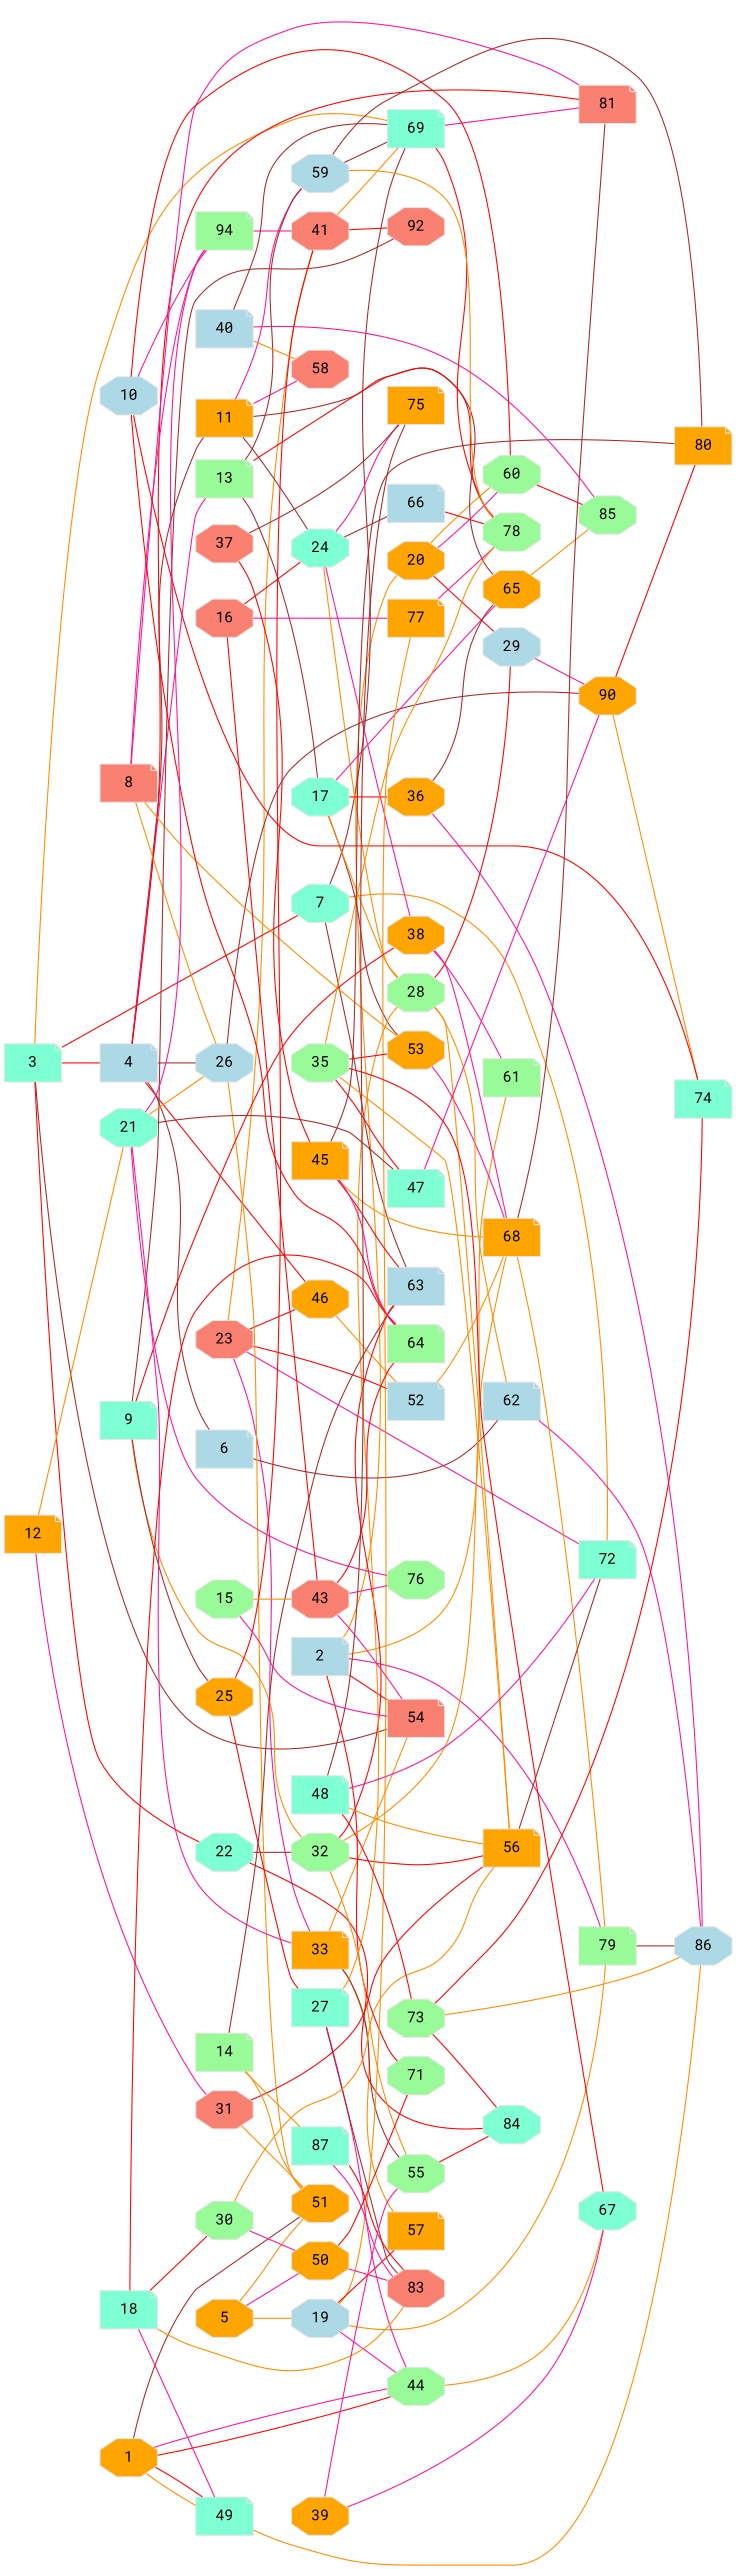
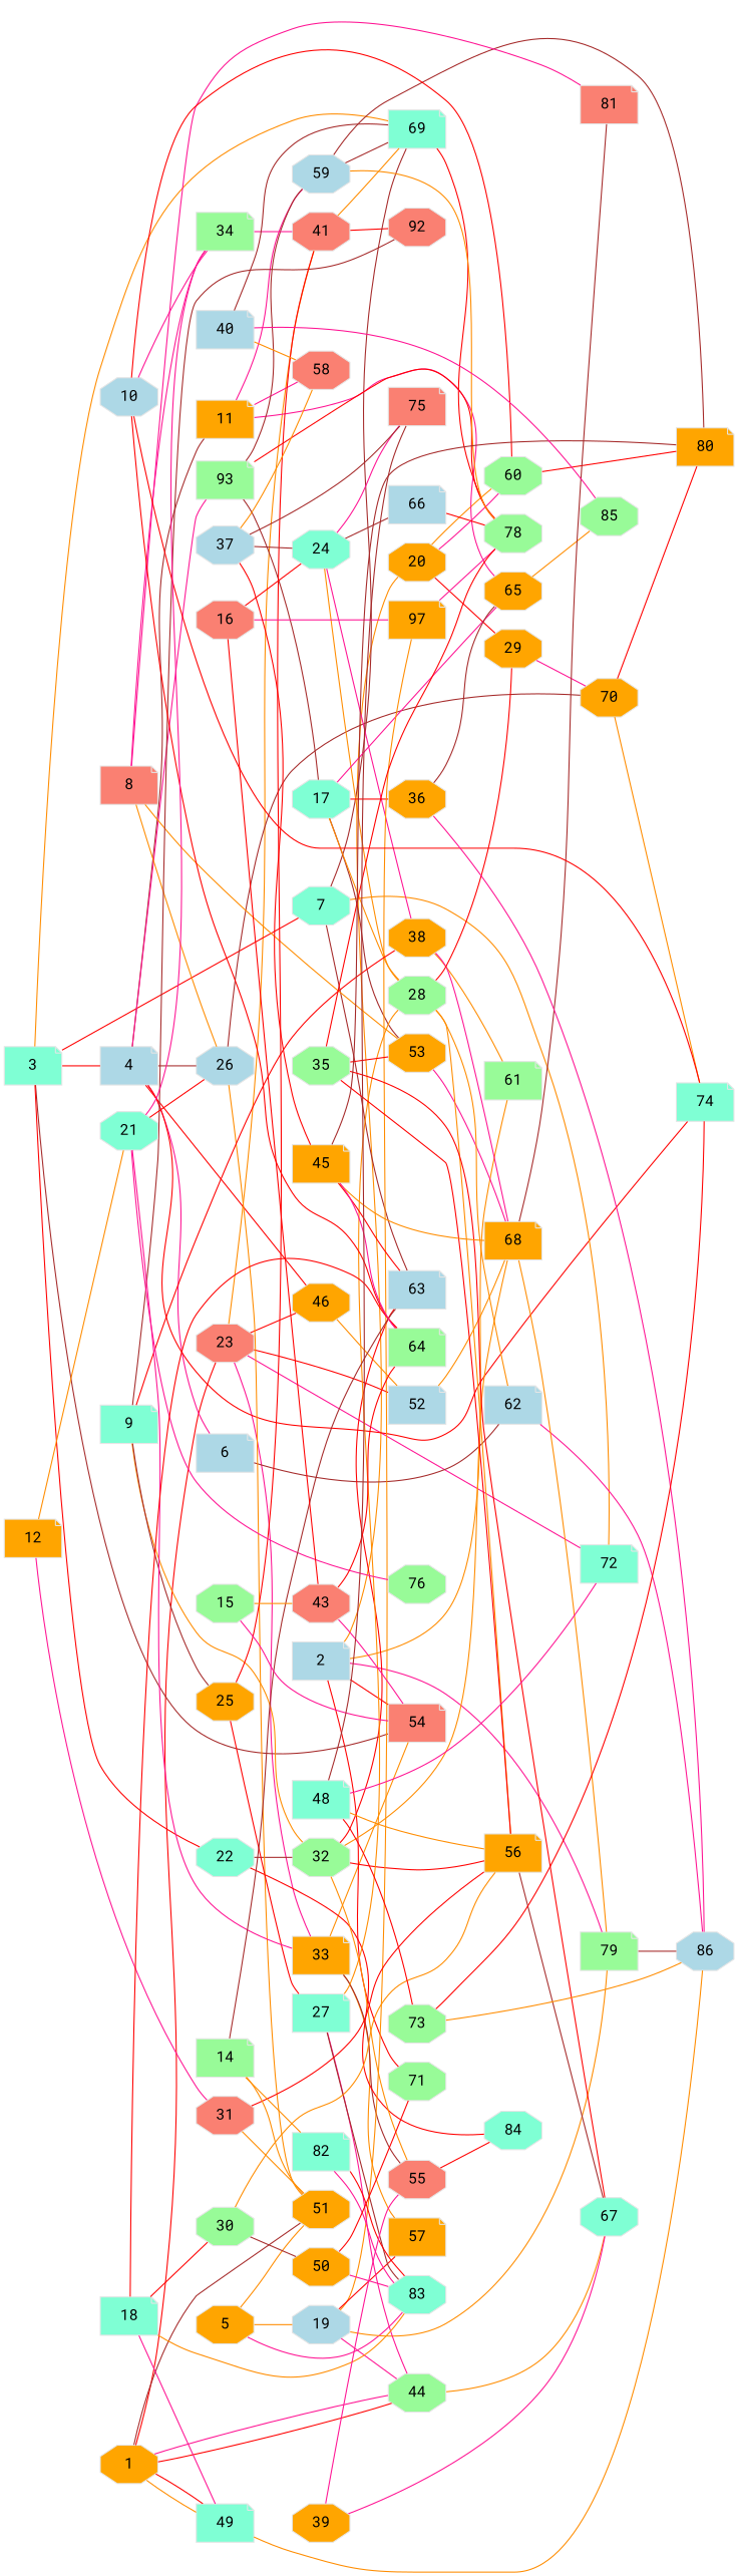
  graph {
    fontname="Roboto Mono"
    rankdir=LR
    node [color=gray90 fillcolor=orange fontname="Roboto Mono" shape=octagon style=filled]
    edge [color=red fontname="Roboto Mono"]
    23 [fillcolor=salmon]
    1
    44 [fillcolor=palegreen]
    49 [fillcolor=aquamarine shape=note]
    51
    46
    72 [fillcolor=aquamarine shape=note]
    33 [shape=note]
    41 [fillcolor=salmon]
    52 [fillcolor=lightblue shape=note]
    67 [fillcolor=aquamarine]
    86 [fillcolor=lightblue]
    2 [fillcolor=lightblue shape=note]
    20
    54 [fillcolor=salmon shape=note]
    61 [fillcolor=palegreen shape=note]
    71 [fillcolor=palegreen]
    79 [fillcolor=palegreen shape=note]
    60 [fillcolor=palegreen]
-   29 [fillcolor=lightblue]
+   29
    3 [fillcolor=aquamarine shape=note]
    4 [fillcolor=lightblue shape=note]
    7 [fillcolor=aquamarine]
    22 [fillcolor=aquamarine]
    69 [fillcolor=aquamarine shape=note]
    6 [fillcolor=lightblue shape=note]
    11 [shape=note]
-   13 [fillcolor=palegreen shape=note]
+   13 [fillcolor=palegreen shape=note label=93]
    26 [fillcolor=lightblue]
    74 [fillcolor=aquamarine shape=note]
    63 [fillcolor=lightblue shape=note]
    32 [fillcolor=palegreen]
    84 [fillcolor=aquamarine]
    81 [fillcolor=salmon shape=note]
    78 [fillcolor=palegreen]
    62 [fillcolor=lightblue shape=note]
    24 [fillcolor=aquamarine]
    58 [fillcolor=salmon]
    59 [fillcolor=lightblue]
    65
    17 [fillcolor=aquamarine]
-   70 [label=90]
+   70
    5
    19 [fillcolor=lightblue]
-   83 [fillcolor=salmon]
-   77 [shape=note]
+   83 [fillcolor=aquamarine]
+   77 [shape=note label=97]
    57 [shape=note]
    8 [fillcolor=salmon shape=note]
-   34 [fillcolor=palegreen shape=note label=94]
+   34 [fillcolor=palegreen shape=note]
    53
    68 [shape=note]
    9 [fillcolor=aquamarine shape=note]
    25
    38
    n55 [fillcolor=salmon label=92]
    27 [fillcolor=aquamarine shape=note]
    56 [shape=note]
-   55 [fillcolor=palegreen]
+   55 [fillcolor=salmon]
    10 [fillcolor=lightblue]
    64 [fillcolor=palegreen shape=note]
    85 [fillcolor=palegreen]
    28 [fillcolor=palegreen]
    66 [fillcolor=lightblue shape=note]
-   75 [shape=note]
+   75 [fillcolor=salmon shape=note]
    80 [shape=note]
    12 [shape=note]
    21 [fillcolor=aquamarine]
    31 [fillcolor=salmon]
-   47 [fillcolor=aquamarine shape=note]
    76 [fillcolor=palegreen]
    36
    14 [fillcolor=palegreen shape=note]
-   82 [fillcolor=aquamarine shape=note label=87]
+   82 [fillcolor=aquamarine shape=note]
    15 [fillcolor=palegreen]
    43 [fillcolor=salmon]
    16 [fillcolor=salmon]
    18 [fillcolor=aquamarine shape=note]
    30 [fillcolor=palegreen]
    50
    35 [fillcolor=palegreen]
-   37 [fillcolor=salmon]
+   37 [fillcolor=lightblue]
    45 [shape=note]
    39
    40 [fillcolor=lightblue shape=note]
    48 [fillcolor=aquamarine shape=note]
    73 [fillcolor=palegreen]
    23 -- 46
    23 -- 72 [color=deeppink]
    23 -- 33 [color=deeppink]
    23 -- 41 [color=darkorange]
    23 -- 52
+   1 -- 23
    1 -- 44
    1 -- 44 [color=deeppink]
    1 -- 49 [color=darkorange]
    1 -- 49
    1 -- 51 [color=brown]
    44 -- 67 [color=darkorange]
    49 -- 86 [color=darkorange]
    46 -- 52 [color=darkorange]
    33 -- 54 [color=darkorange]
    33 -- 57 [color=darkorange]
    33 -- 55 [color=brown]
    41 -- 69 [color=darkorange]
    41 -- n55
    52 -- 68 [color=darkorange]
    2 -- 20 [color=darkorange]
    2 -- 54
    2 -- 61 [color=darkorange]
    2 -- 71
    2 -- 79 [color=deeppink]
    20 -- 60 [color=deeppink]
    20 -- 60 [color=darkorange]
    20 -- 29
    79 -- 86 [color=brown]
-   60 -- 85
+   60 -- 80
    29 -- 70 [color=deeppink]
    3 -- 54 [color=brown]
    3 -- 4
    3 -- 7
    3 -- 22
    3 -- 69 [color=darkorange]
    4 -- 46
-   4 -- 6 [color=brown]
+   4 -- 6 [color=deeppink]
    4 -- 11 [color=brown]
    4 -- 13 [color=deeppink]
    4 -- 26 [color=brown]
-   4 -- 81
+   4 -- 74
    7 -- 72 [color=darkorange]
    7 -- 69 [color=brown]
    7 -- 63 [color=brown]
    22 -- 32 [color=brown]
    22 -- 84
-   69 -- 81 [color=deeppink]
    69 -- 78
    6 -- 62 [color=brown]
-   11 -- 24 [color=brown]
+   37 -- 24 [color=brown]
    11 -- 58 [color=deeppink]
    11 -- 59 [color=deeppink]
-   11 -- 65 [color=brown]
+   11 -- 65 [color=deeppink]
    13 -- 78
    13 -- 59 [color=brown]
    13 -- 17 [color=brown]
    26 -- 51 [color=darkorange]
    26 -- 70 [color=brown]
    32 -- 63
    32 -- 68 [color=darkorange]
    32 -- 56
    32 -- 55 [color=darkorange]
    62 -- 86 [color=deeppink]
    24 -- 38 [color=deeppink]
    24 -- 28 [color=darkorange]
    24 -- 66 [color=brown]
    24 -- 75 [color=deeppink]
    59 -- 69 [color=brown]
    59 -- 78 [color=darkorange]
    59 -- 80 [color=brown]
    65 -- 85 [color=darkorange]
    17 -- 65 [color=deeppink]
    17 -- 53 [color=brown]
    17 -- 28 [color=darkorange]
    17 -- 36
    70 -- 74 [color=darkorange]
    70 -- 80
    5 -- 51 [color=darkorange]
    5 -- 19 [color=darkorange]
-   5 -- 50 [color=deeppink]
+   5 -- 83 [color=deeppink]
    19 -- 44 [color=deeppink]
    19 -- 79 [color=darkorange]
    19 -- 77 [color=darkorange]
    19 -- 57
    77 -- 78 [color=deeppink]
    8 -- 26 [color=darkorange]
    8 -- 81 [color=deeppink]
    8 -- 34 [color=deeppink]
    8 -- 53 [color=darkorange]
    34 -- 41 [color=deeppink]
    53 -- 68 [color=deeppink]
    68 -- 79 [color=darkorange]
    68 -- 81 [color=brown]
    9 -- 32 [color=darkorange]
    9 -- 25 [color=brown]
    9 -- 38
    9 -- n55 [color=brown]
    25 -- 41
    25 -- 27
-   38 -- 61 [color=deeppink]
+   38 -- 61 [color=darkorange]
    38 -- 68 [color=deeppink]
    27 -- 44 [color=deeppink]
    27 -- 83 [color=brown]
    27 -- 28 [color=darkorange]
-   56 -- 72 [color=brown]
+   56 -- 67 [color=brown]
    55 -- 84
    10 -- 60
    10 -- 74
    10 -- 34 [color=deeppink]
    10 -- 64
    28 -- 29
    28 -- 62 [color=darkorange]
    28 -- 56 [color=darkorange]
    66 -- 78
    12 -- 21 [color=darkorange]
    12 -- 31 [color=deeppink]
    21 -- 33 [color=deeppink]
-   21 -- 26 [color=darkorange]
+   21 -- 26
    21 -- 34 [color=deeppink]
-   21 -- 47 [color=brown]
    21 -- 76 [color=deeppink]
    31 -- 51 [color=darkorange]
    31 -- 56
-   47 -- 70 [color=deeppink]
    36 -- 86 [color=deeppink]
    36 -- 65 [color=brown]
    14 -- 51 [color=darkorange]
    14 -- 63 [color=brown]
    14 -- 82 [color=darkorange]
    82 -- 83 [color=deeppink]
    82 -- 83
    15 -- 54 [color=deeppink]
    15 -- 43 [color=darkorange]
    43 -- 54 [color=deeppink]
    43 -- 64
-   43 -- 76 [color=deeppink]
    16 -- 24
    16 -- 77 [color=deeppink]
    16 -- 43
    18 -- 49 [color=deeppink]
    18 -- 83 [color=darkorange]
    18 -- 64
    18 -- 30
    30 -- 56 [color=darkorange]
-   30 -- 50 [color=deeppink]
+   30 -- 50 [color=brown]
    50 -- 71
    50 -- 83 [color=deeppink]
    35 -- 67
-   35 -- 78 [color=darkorange]
+   35 -- 78
    35 -- 53
-   35 -- 56 [color=darkorange]
-   35 -- 47
+   35 -- 56
+   37 -- 58 [color=darkorange]
    37 -- 75 [color=brown]
    37 -- 45
    45 -- 63
    45 -- 68 [color=darkorange]
    45 -- 64 [color=deeppink]
    45 -- 80 [color=brown]
    39 -- 67 [color=deeppink]
    39 -- 55 [color=deeppink]
    40 -- 69 [color=brown]
    40 -- 58 [color=darkorange]
    40 -- 85 [color=deeppink]
    48 -- 72 [color=deeppink]
    48 -- 56 [color=darkorange]
    48 -- 75 [color=brown]
    48 -- 73
    73 -- 86 [color=darkorange]
    73 -- 74
-   73 -- 84
  }
